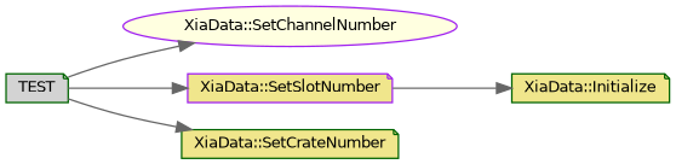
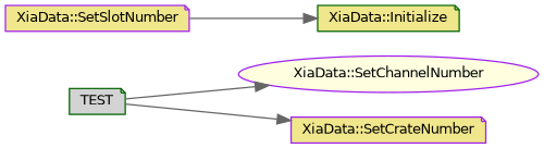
  digraph {
    rankdir=LR
    node [color=darkgreen fillcolor=khaki fontname=Helvetica fontsize=10 shape=note style=filled]
    edge [color=gray40 fontname=Helvetica fontsize=10 labelfontname=Helvetica labelfontsize=10 style=solid]
    n1 [fillcolor=lightgrey fontcolor=black height=0.2 label=TEST width=0.4]
    n2 [color=purple fillcolor=lightyellow height=0.2 label="XiaData::SetChannelNumber" shape=ellipse width=0.4]
    n3 [color=purple height=0.2 label="XiaData::SetSlotNumber" width=0.4]
-   n4 [height=0.2 label="XiaData::SetCrateNumber" width=0.4]
+   n4 [color=purple height=0.2 label="XiaData::SetCrateNumber" width=0.4]
    n5 [height=0.2 label="XiaData::Initialize" width=0.4]
    n1 -> n2
-   n1 -> n3
    n1 -> n4
    n3 -> n5
  }
